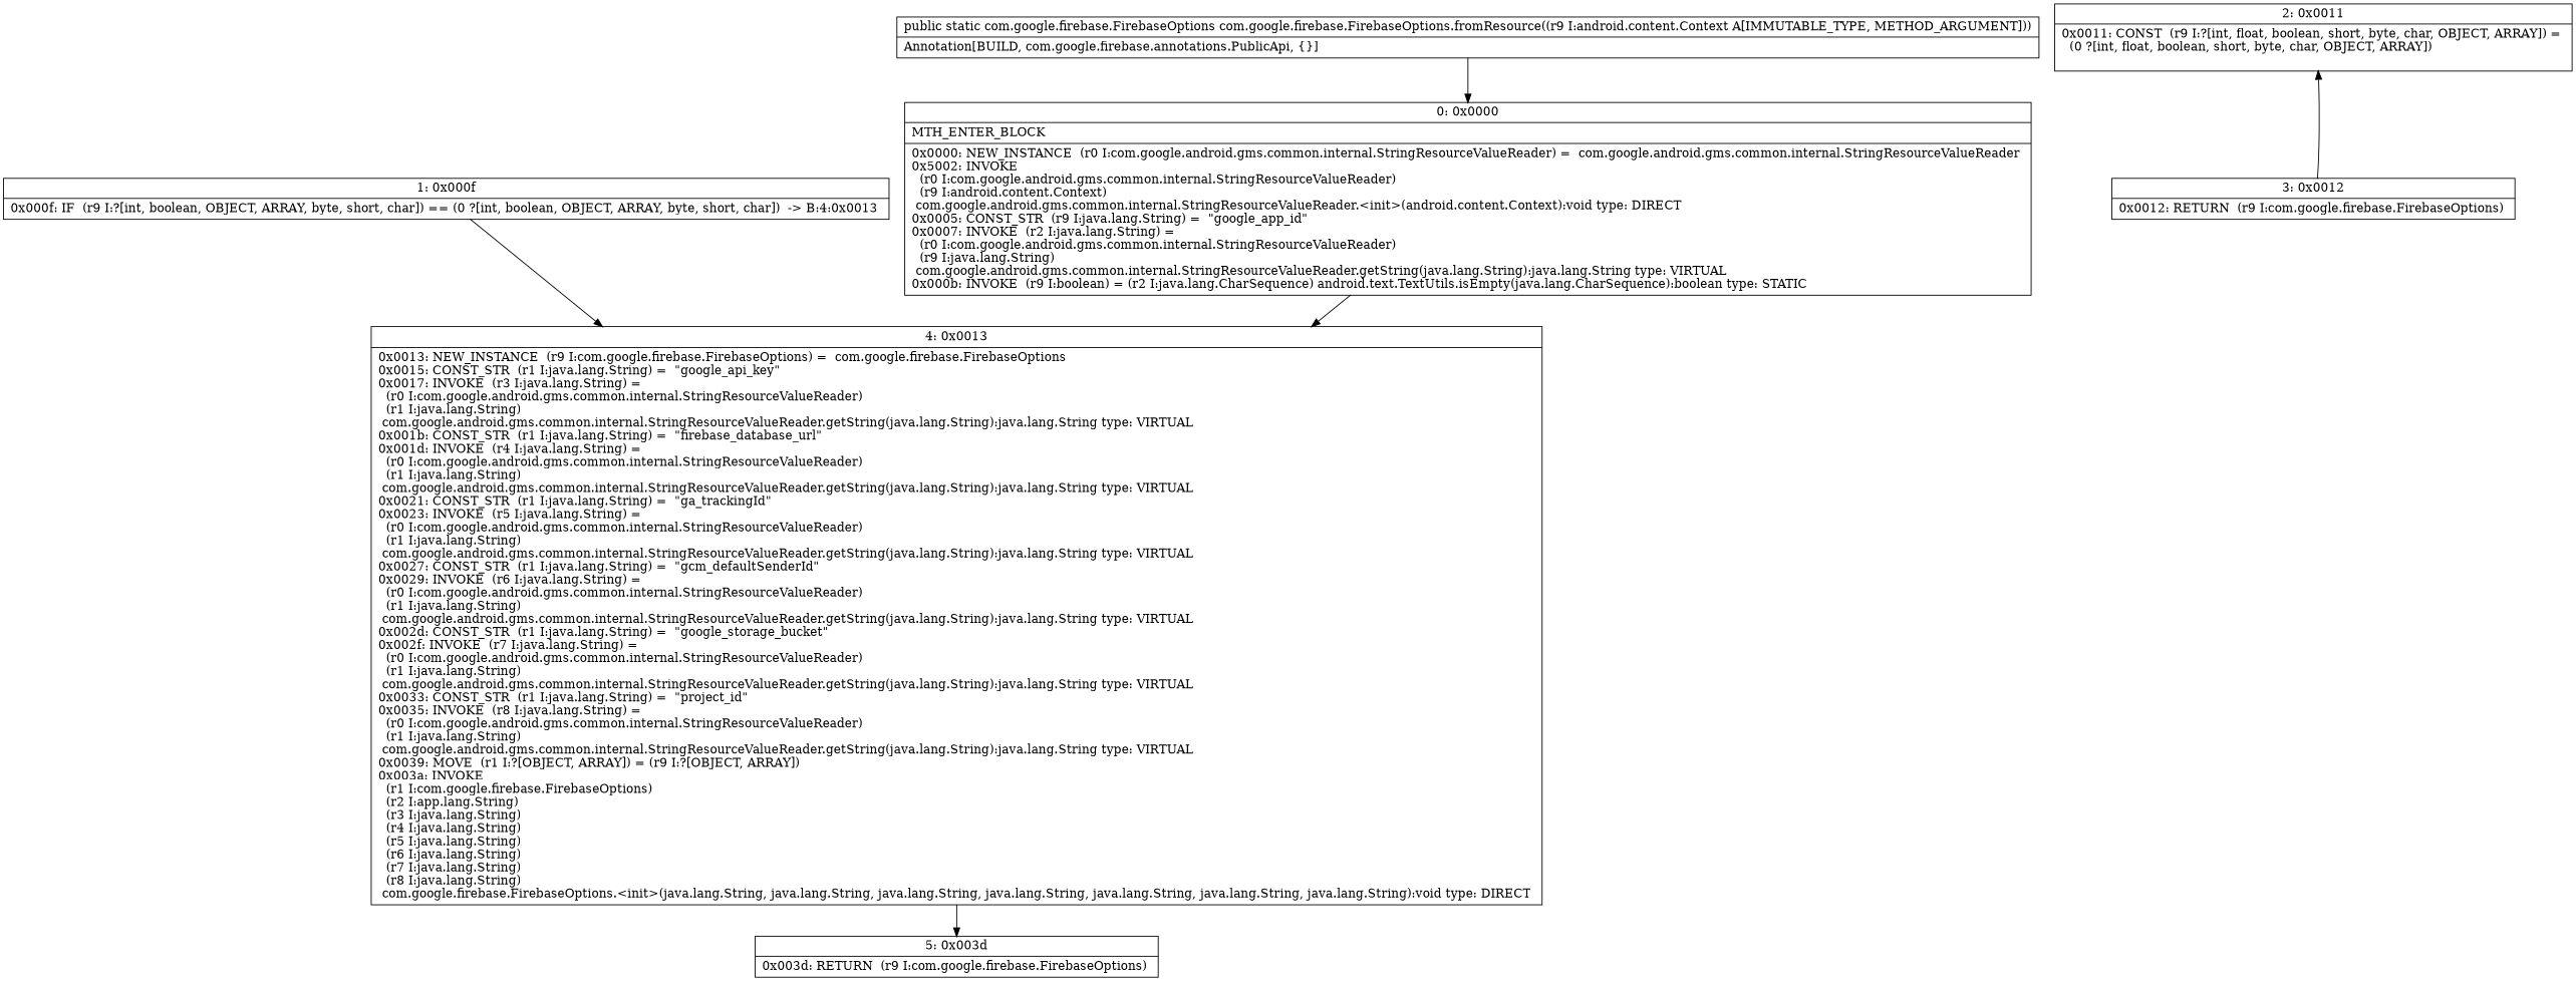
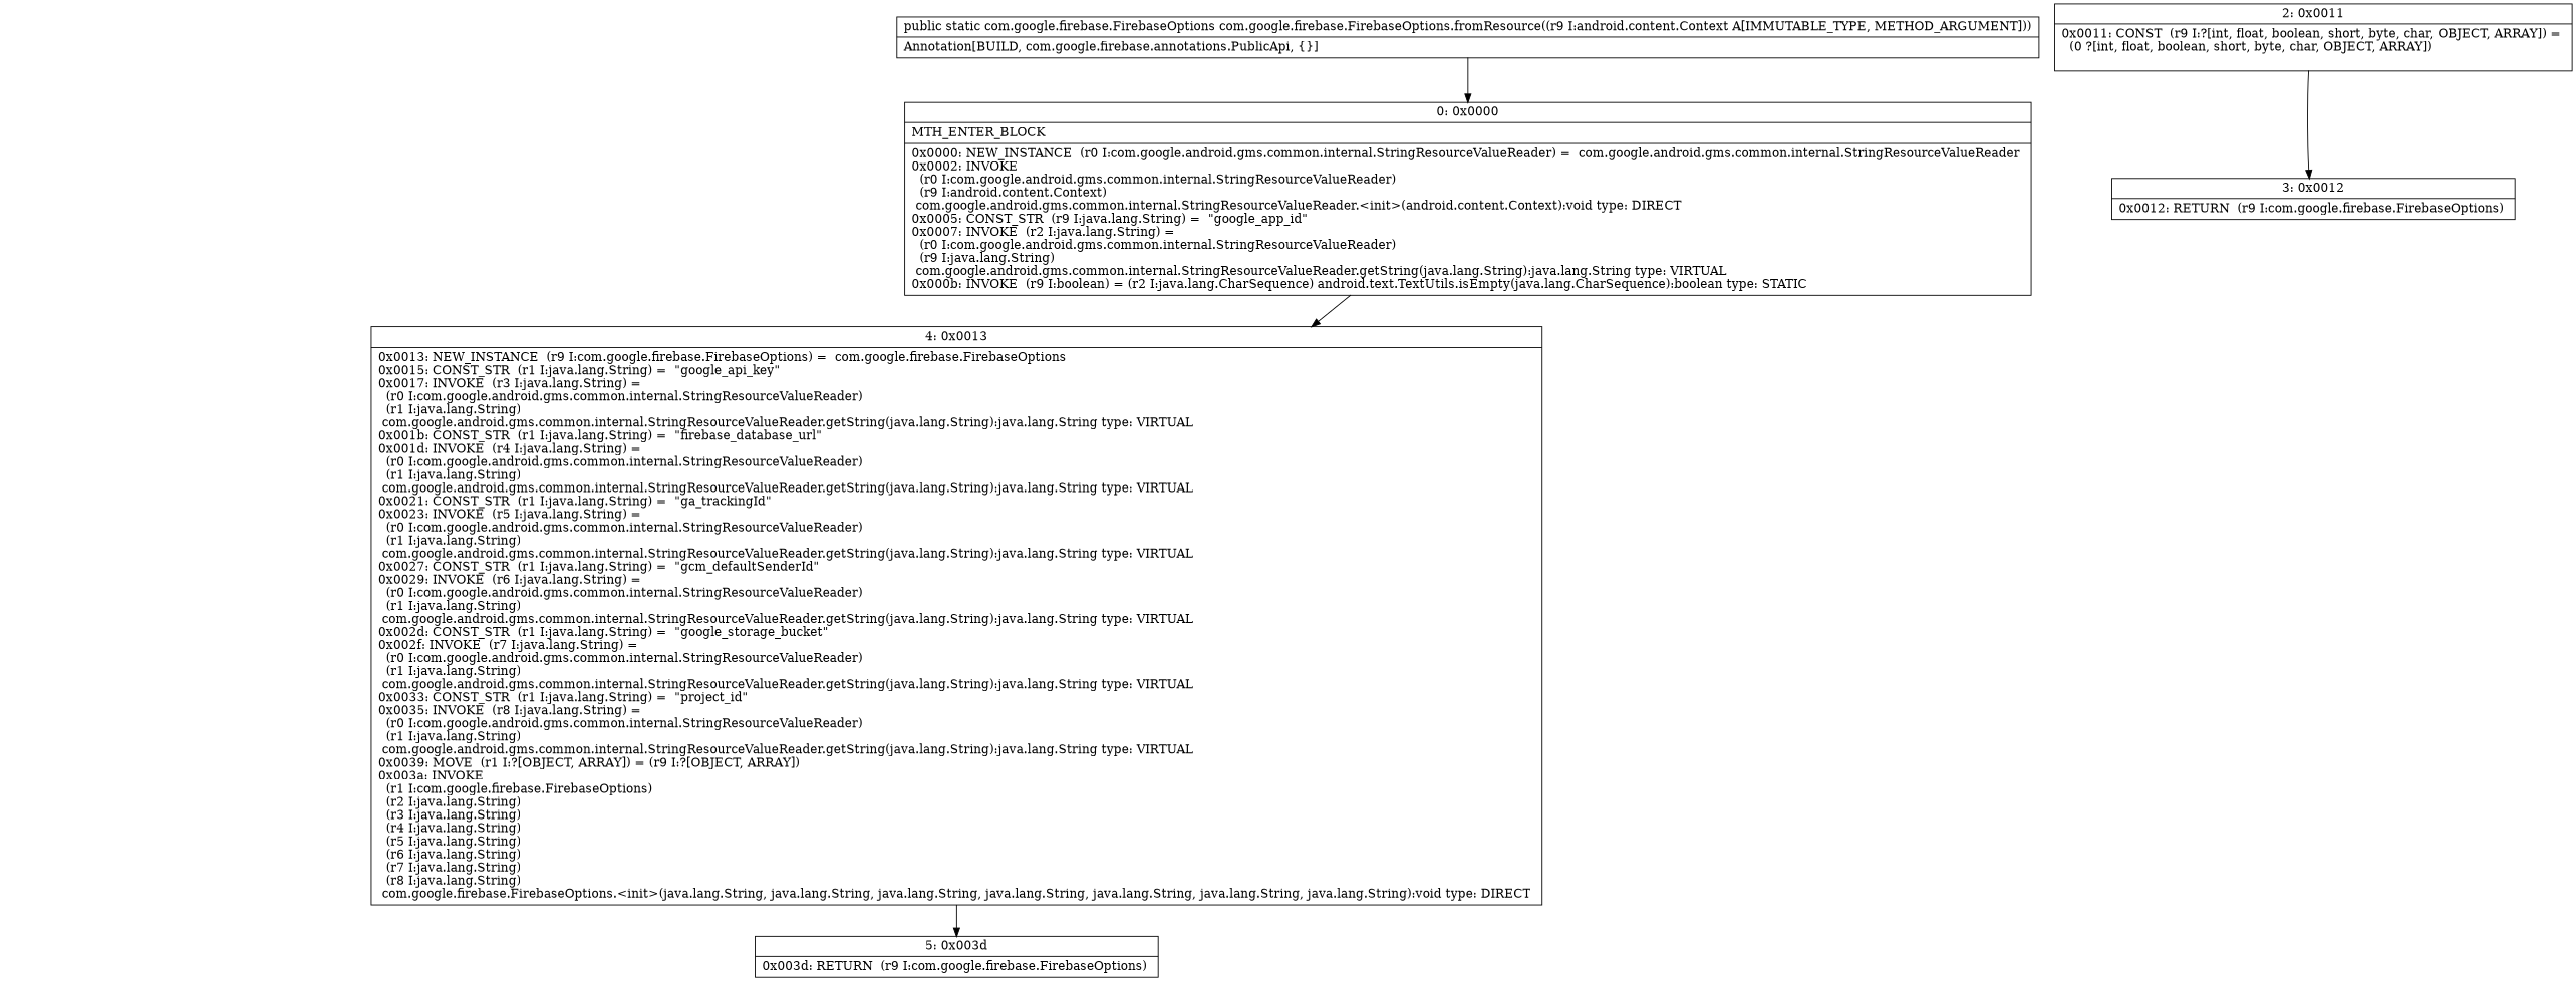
  digraph {
    fontname="DejaVu Serif"
    node [fontname="DejaVu Serif" shape=record]
    edge [fontname="DejaVu Serif"]
-   n1 [label="{0\:\ 0x0000|MTH_ENTER_BLOCK\l|0x0000: NEW_INSTANCE  (r0 I:com.google.android.gms.common.internal.StringResourceValueReader) =  com.google.android.gms.common.internal.StringResourceValueReader \l0x5002: INVOKE  \l  (r0 I:com.google.android.gms.common.internal.StringResourceValueReader)\l  (r9 I:android.content.Context)\l com.google.android.gms.common.internal.StringResourceValueReader.\<init\>(android.content.Context):void type: DIRECT \l0x0005: CONST_STR  (r9 I:java.lang.String) =  \"google_app_id\" \l0x0007: INVOKE  (r2 I:java.lang.String) = \l  (r0 I:com.google.android.gms.common.internal.StringResourceValueReader)\l  (r9 I:java.lang.String)\l com.google.android.gms.common.internal.StringResourceValueReader.getString(java.lang.String):java.lang.String type: VIRTUAL \l0x000b: INVOKE  (r9 I:boolean) = (r2 I:java.lang.CharSequence) android.text.TextUtils.isEmpty(java.lang.CharSequence):boolean type: STATIC \l}"]
-   n2 [label="{4\:\ 0x0013|0x0013: NEW_INSTANCE  (r9 I:com.google.firebase.FirebaseOptions) =  com.google.firebase.FirebaseOptions \l0x0015: CONST_STR  (r1 I:java.lang.String) =  \"google_api_key\" \l0x0017: INVOKE  (r3 I:java.lang.String) = \l  (r0 I:com.google.android.gms.common.internal.StringResourceValueReader)\l  (r1 I:java.lang.String)\l com.google.android.gms.common.internal.StringResourceValueReader.getString(java.lang.String):java.lang.String type: VIRTUAL \l0x001b: CONST_STR  (r1 I:java.lang.String) =  \"firebase_database_url\" \l0x001d: INVOKE  (r4 I:java.lang.String) = \l  (r0 I:com.google.android.gms.common.internal.StringResourceValueReader)\l  (r1 I:java.lang.String)\l com.google.android.gms.common.internal.StringResourceValueReader.getString(java.lang.String):java.lang.String type: VIRTUAL \l0x0021: CONST_STR  (r1 I:java.lang.String) =  \"ga_trackingId\" \l0x0023: INVOKE  (r5 I:java.lang.String) = \l  (r0 I:com.google.android.gms.common.internal.StringResourceValueReader)\l  (r1 I:java.lang.String)\l com.google.android.gms.common.internal.StringResourceValueReader.getString(java.lang.String):java.lang.String type: VIRTUAL \l0x0027: CONST_STR  (r1 I:java.lang.String) =  \"gcm_defaultSenderId\" \l0x0029: INVOKE  (r6 I:java.lang.String) = \l  (r0 I:com.google.android.gms.common.internal.StringResourceValueReader)\l  (r1 I:java.lang.String)\l com.google.android.gms.common.internal.StringResourceValueReader.getString(java.lang.String):java.lang.String type: VIRTUAL \l0x002d: CONST_STR  (r1 I:java.lang.String) =  \"google_storage_bucket\" \l0x002f: INVOKE  (r7 I:java.lang.String) = \l  (r0 I:com.google.android.gms.common.internal.StringResourceValueReader)\l  (r1 I:java.lang.String)\l com.google.android.gms.common.internal.StringResourceValueReader.getString(java.lang.String):java.lang.String type: VIRTUAL \l0x0033: CONST_STR  (r1 I:java.lang.String) =  \"project_id\" \l0x0035: INVOKE  (r8 I:java.lang.String) = \l  (r0 I:com.google.android.gms.common.internal.StringResourceValueReader)\l  (r1 I:java.lang.String)\l com.google.android.gms.common.internal.StringResourceValueReader.getString(java.lang.String):java.lang.String type: VIRTUAL \l0x0039: MOVE  (r1 I:?[OBJECT, ARRAY]) = (r9 I:?[OBJECT, ARRAY]) \l0x003a: INVOKE  \l  (r1 I:com.google.firebase.FirebaseOptions)\l  (r2 I:app.lang.String)\l  (r3 I:java.lang.String)\l  (r4 I:java.lang.String)\l  (r5 I:java.lang.String)\l  (r6 I:java.lang.String)\l  (r7 I:java.lang.String)\l  (r8 I:java.lang.String)\l com.google.firebase.FirebaseOptions.\<init\>(java.lang.String, java.lang.String, java.lang.String, java.lang.String, java.lang.String, java.lang.String, java.lang.String):void type: DIRECT \l}"]
-   n3 [label="{1\:\ 0x000f|0x000f: IF  (r9 I:?[int, boolean, OBJECT, ARRAY, byte, short, char]) == (0 ?[int, boolean, OBJECT, ARRAY, byte, short, char])  \-\> B:4:0x0013 \l}"]
+   n1 [label="{0\:\ 0x0000|MTH_ENTER_BLOCK\l|0x0000: NEW_INSTANCE  (r0 I:com.google.android.gms.common.internal.StringResourceValueReader) =  com.google.android.gms.common.internal.StringResourceValueReader \l0x0002: INVOKE  \l  (r0 I:com.google.android.gms.common.internal.StringResourceValueReader)\l  (r9 I:android.content.Context)\l com.google.android.gms.common.internal.StringResourceValueReader.\<init\>(android.content.Context):void type: DIRECT \l0x0005: CONST_STR  (r9 I:java.lang.String) =  \"google_app_id\" \l0x0007: INVOKE  (r2 I:java.lang.String) = \l  (r0 I:com.google.android.gms.common.internal.StringResourceValueReader)\l  (r9 I:java.lang.String)\l com.google.android.gms.common.internal.StringResourceValueReader.getString(java.lang.String):java.lang.String type: VIRTUAL \l0x000b: INVOKE  (r9 I:boolean) = (r2 I:java.lang.CharSequence) android.text.TextUtils.isEmpty(java.lang.CharSequence):boolean type: STATIC \l}"]
+   n2 [label="{4\:\ 0x0013|0x0013: NEW_INSTANCE  (r9 I:com.google.firebase.FirebaseOptions) =  com.google.firebase.FirebaseOptions \l0x0015: CONST_STR  (r1 I:java.lang.String) =  \"google_api_key\" \l0x0017: INVOKE  (r3 I:java.lang.String) = \l  (r0 I:com.google.android.gms.common.internal.StringResourceValueReader)\l  (r1 I:java.lang.String)\l com.google.android.gms.common.internal.StringResourceValueReader.getString(java.lang.String):java.lang.String type: VIRTUAL \l0x001b: CONST_STR  (r1 I:java.lang.String) =  \"firebase_database_url\" \l0x001d: INVOKE  (r4 I:java.lang.String) = \l  (r0 I:com.google.android.gms.common.internal.StringResourceValueReader)\l  (r1 I:java.lang.String)\l com.google.android.gms.common.internal.StringResourceValueReader.getString(java.lang.String):java.lang.String type: VIRTUAL \l0x0021: CONST_STR  (r1 I:java.lang.String) =  \"ga_trackingId\" \l0x0023: INVOKE  (r5 I:java.lang.String) = \l  (r0 I:com.google.android.gms.common.internal.StringResourceValueReader)\l  (r1 I:java.lang.String)\l com.google.android.gms.common.internal.StringResourceValueReader.getString(java.lang.String):java.lang.String type: VIRTUAL \l0x0027: CONST_STR  (r1 I:java.lang.String) =  \"gcm_defaultSenderId\" \l0x0029: INVOKE  (r6 I:java.lang.String) = \l  (r0 I:com.google.android.gms.common.internal.StringResourceValueReader)\l  (r1 I:java.lang.String)\l com.google.android.gms.common.internal.StringResourceValueReader.getString(java.lang.String):java.lang.String type: VIRTUAL \l0x002d: CONST_STR  (r1 I:java.lang.String) =  \"google_storage_bucket\" \l0x002f: INVOKE  (r7 I:java.lang.String) = \l  (r0 I:com.google.android.gms.common.internal.StringResourceValueReader)\l  (r1 I:java.lang.String)\l com.google.android.gms.common.internal.StringResourceValueReader.getString(java.lang.String):java.lang.String type: VIRTUAL \l0x0033: CONST_STR  (r1 I:java.lang.String) =  \"project_id\" \l0x0035: INVOKE  (r8 I:java.lang.String) = \l  (r0 I:com.google.android.gms.common.internal.StringResourceValueReader)\l  (r1 I:java.lang.String)\l com.google.android.gms.common.internal.StringResourceValueReader.getString(java.lang.String):java.lang.String type: VIRTUAL \l0x0039: MOVE  (r1 I:?[OBJECT, ARRAY]) = (r9 I:?[OBJECT, ARRAY]) \l0x003a: INVOKE  \l  (r1 I:com.google.firebase.FirebaseOptions)\l  (r2 I:java.lang.String)\l  (r3 I:java.lang.String)\l  (r4 I:java.lang.String)\l  (r5 I:java.lang.String)\l  (r6 I:java.lang.String)\l  (r7 I:java.lang.String)\l  (r8 I:java.lang.String)\l com.google.firebase.FirebaseOptions.\<init\>(java.lang.String, java.lang.String, java.lang.String, java.lang.String, java.lang.String, java.lang.String, java.lang.String):void type: DIRECT \l}"]
    n4 [label="{2\:\ 0x0011|0x0011: CONST  (r9 I:?[int, float, boolean, short, byte, char, OBJECT, ARRAY]) = \l  (0 ?[int, float, boolean, short, byte, char, OBJECT, ARRAY])\l \l}"]
    n5 [label="{3\:\ 0x0012|0x0012: RETURN  (r9 I:com.google.firebase.FirebaseOptions) \l}"]
    n6 [label="{5\:\ 0x003d|0x003d: RETURN  (r9 I:com.google.firebase.FirebaseOptions) \l}"]
    n7 [label="{public static com.google.firebase.FirebaseOptions com.google.firebase.FirebaseOptions.fromResource((r9 I:android.content.Context A[IMMUTABLE_TYPE, METHOD_ARGUMENT]))  | Annotation[BUILD, com.google.firebase.annotations.PublicApi, \{\}]\l}"]
    n1 -> n2
    n2 -> n6
-   n3 -> n2
-   n5 -> n4
+   n4 -> n5
    n7 -> n1
  }
